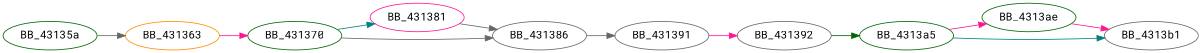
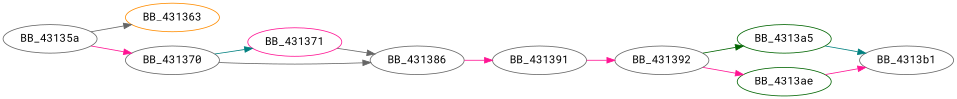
  digraph {
    fontname="Roboto Mono"
    rankdir=LR
    node [color=gray40 fontname="Roboto Mono"]
    edge [color=deeppink fontname="Roboto Mono"]
    BB_431363 [color=darkorange]
-   BB_43135a [color=darkgreen]
-   BB_431370 [color=darkgreen]
-   BB_431381 [color=deeppink]
+   BB_43135a
+   BB_431370
+   BB_431381 [color=deeppink label=BB_431371]
    BB_431386
    BB_431391
    BB_4313a5 [color=darkgreen]
    BB_431392
    BB_4313ae [color=darkgreen]
    BB_4313b1
-   BB_431363 -> BB_431370
+   BB_43135a -> BB_431370
    BB_43135a -> BB_431363 [color=gray40]
    BB_431370 -> BB_431381 [color=teal]
    BB_431370 -> BB_431386 [color=gray40]
    BB_431381 -> BB_431386 [color=gray40]
-   BB_431386 -> BB_431391 [color=gray40]
+   BB_431386 -> BB_431391
    BB_431391 -> BB_431392
-   BB_4313a5 -> BB_4313ae
+   BB_431392 -> BB_4313ae
    BB_4313a5 -> BB_4313b1 [color=teal]
    BB_431392 -> BB_4313a5 [color=darkgreen]
    BB_4313ae -> BB_4313b1
  }
